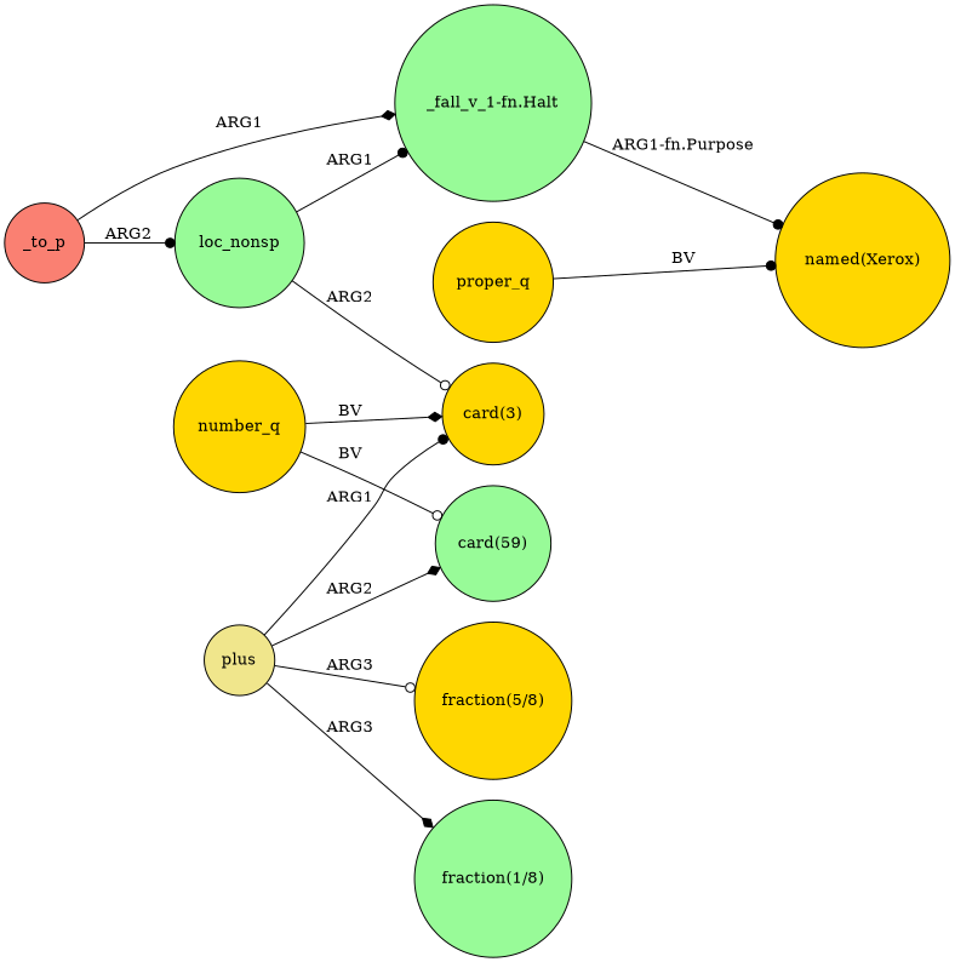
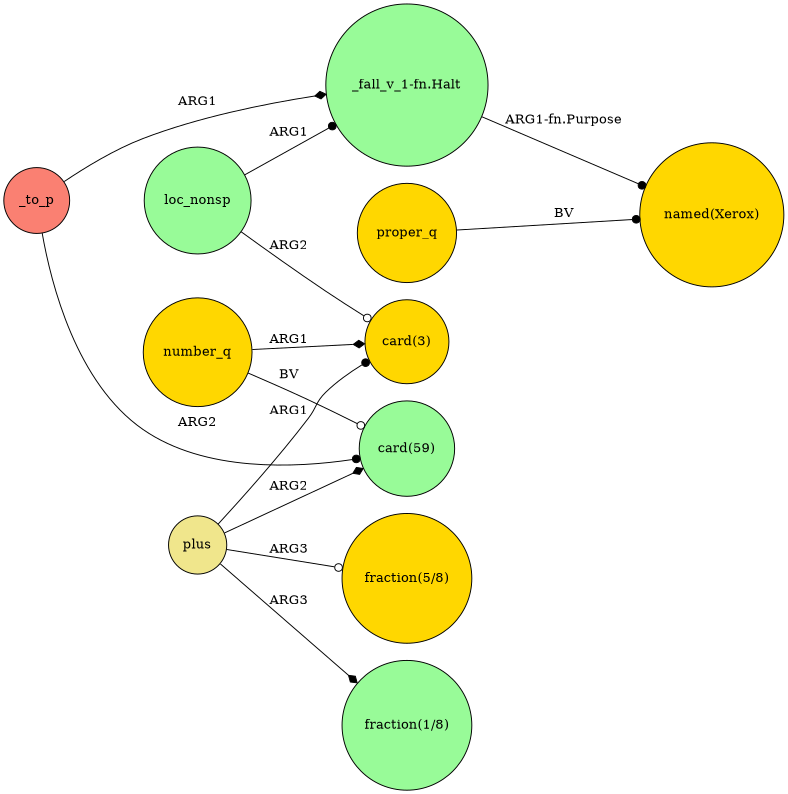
  digraph {
    rankdir=LR
    node [fillcolor=gold shape=circle style=filled]
    edge [arrowhead=dot]
    _to_p [fillcolor=salmon]
    "_fall_v_1-fn.Halt" [fillcolor=palegreen]
    "card(59)" [fillcolor=palegreen]
    "named(Xerox)"
    plus [fillcolor=khaki]
    "card(3)"
    "fraction(5/8)"
    "fraction(1/8)" [fillcolor=palegreen]
    proper_q
    number_q
    loc_nonsp [fillcolor=palegreen]
    _to_p -> "_fall_v_1-fn.Halt" [arrowhead=diamond label=ARG1]
-   _to_p -> loc_nonsp [label=ARG2]
+   _to_p -> "card(59)" [label=ARG2]
    "_fall_v_1-fn.Halt" -> "named(Xerox)" [label="ARG1-fn.Purpose"]
    plus -> "card(59)" [arrowhead=diamond label=ARG2]
    plus -> "card(3)" [label=ARG1]
    plus -> "fraction(5/8)" [arrowhead=odot label=ARG3]
    plus -> "fraction(1/8)" [arrowhead=diamond label=ARG3]
    proper_q -> "named(Xerox)" [label=BV]
    number_q -> "card(59)" [arrowhead=odot label=BV]
-   number_q -> "card(3)" [arrowhead=diamond label=BV]
+   number_q -> "card(3)" [arrowhead=diamond label=ARG1]
    loc_nonsp -> "_fall_v_1-fn.Halt" [label=ARG1]
    loc_nonsp -> "card(3)" [arrowhead=odot label=ARG2]
  }
